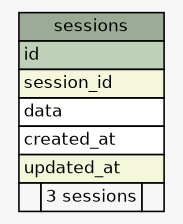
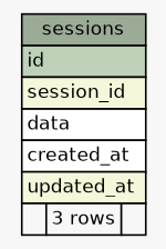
  digraph {
    bgcolor="#f7f7f7"
    fontname=Helvetica
    fontsize=11
    nodesep=0.18
    rankdir=RL
    ranksep=0.46
-   n1 [fontname=Helvetica fontsize=11 label=<     <TABLE BORDER="0" CELLBORDER="1" CELLSPACING="0" BGCOLOR="#ffffff">       <TR><TD COLSPAN="3" BGCOLOR="#9bab96" ALIGN="CENTER">sessions</TD></TR>       <TR><TD PORT="id" COLSPAN="3" BGCOLOR="#bed1b8" ALIGN="LEFT">id</TD></TR>       <TR><TD PORT="session_id" COLSPAN="3" BGCOLOR="#f4f7da" ALIGN="LEFT">session_id</TD></TR>       <TR><TD PORT="data" COLSPAN="3" ALIGN="LEFT">data</TD></TR>       <TR><TD PORT="created_at" COLSPAN="3" ALIGN="LEFT">created_at</TD></TR>       <TR><TD PORT="updated_at" COLSPAN="3" BGCOLOR="#f4f7da" ALIGN="LEFT">updated_at</TD></TR>       <TR><TD ALIGN="LEFT" BGCOLOR="#f7f7f7">  </TD><TD ALIGN="RIGHT" BGCOLOR="#f7f7f7">3 sessions</TD><TD ALIGN="RIGHT" BGCOLOR="#f7f7f7">  </TD></TR>     </TABLE>> shape=plaintext]
+   n1 [fontname=Helvetica fontsize=11 label=<     <TABLE BORDER="0" CELLBORDER="1" CELLSPACING="0" BGCOLOR="#ffffff">       <TR><TD COLSPAN="3" BGCOLOR="#9bab96" ALIGN="CENTER">sessions</TD></TR>       <TR><TD PORT="id" COLSPAN="3" BGCOLOR="#bed1b8" ALIGN="LEFT">id</TD></TR>       <TR><TD PORT="session_id" COLSPAN="3" BGCOLOR="#f4f7da" ALIGN="LEFT">session_id</TD></TR>       <TR><TD PORT="data" COLSPAN="3" ALIGN="LEFT">data</TD></TR>       <TR><TD PORT="created_at" COLSPAN="3" ALIGN="LEFT">created_at</TD></TR>       <TR><TD PORT="updated_at" COLSPAN="3" BGCOLOR="#f4f7da" ALIGN="LEFT">updated_at</TD></TR>       <TR><TD ALIGN="LEFT" BGCOLOR="#f7f7f7">  </TD><TD ALIGN="RIGHT" BGCOLOR="#f7f7f7">3 rows</TD><TD ALIGN="RIGHT" BGCOLOR="#f7f7f7">  </TD></TR>     </TABLE>> shape=plaintext]
  }
